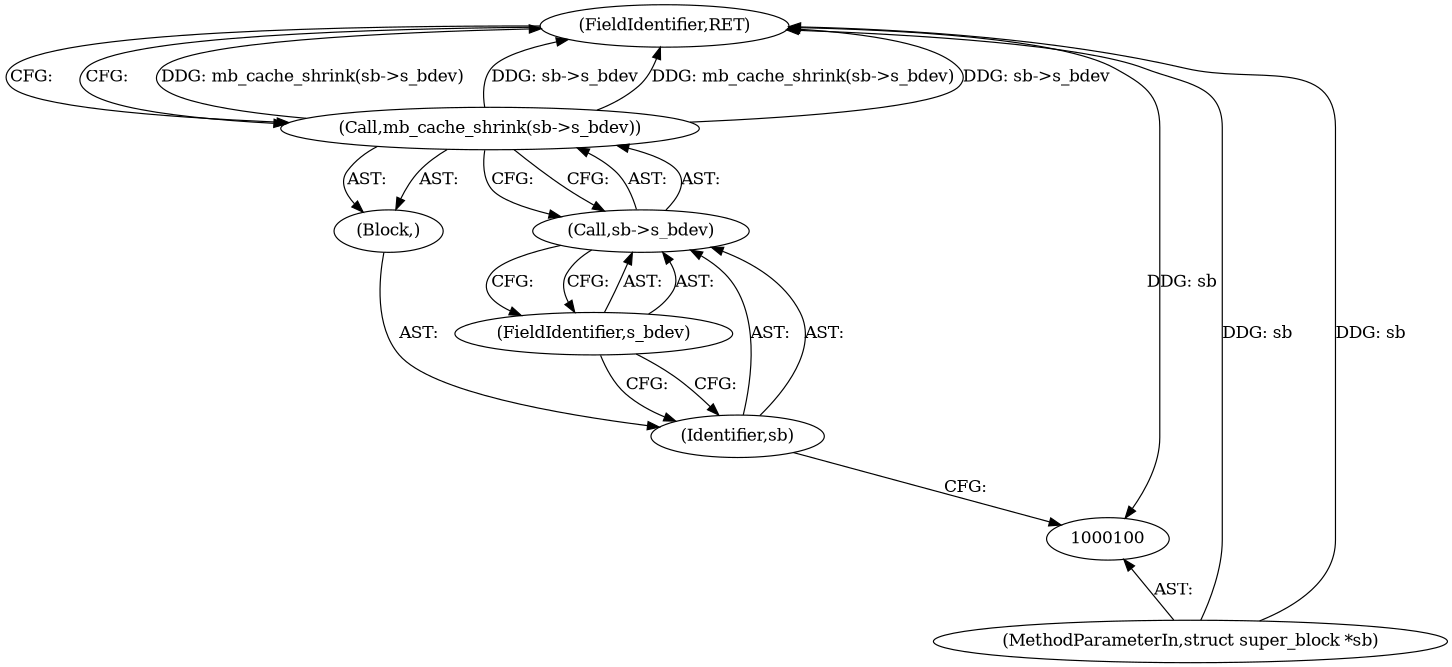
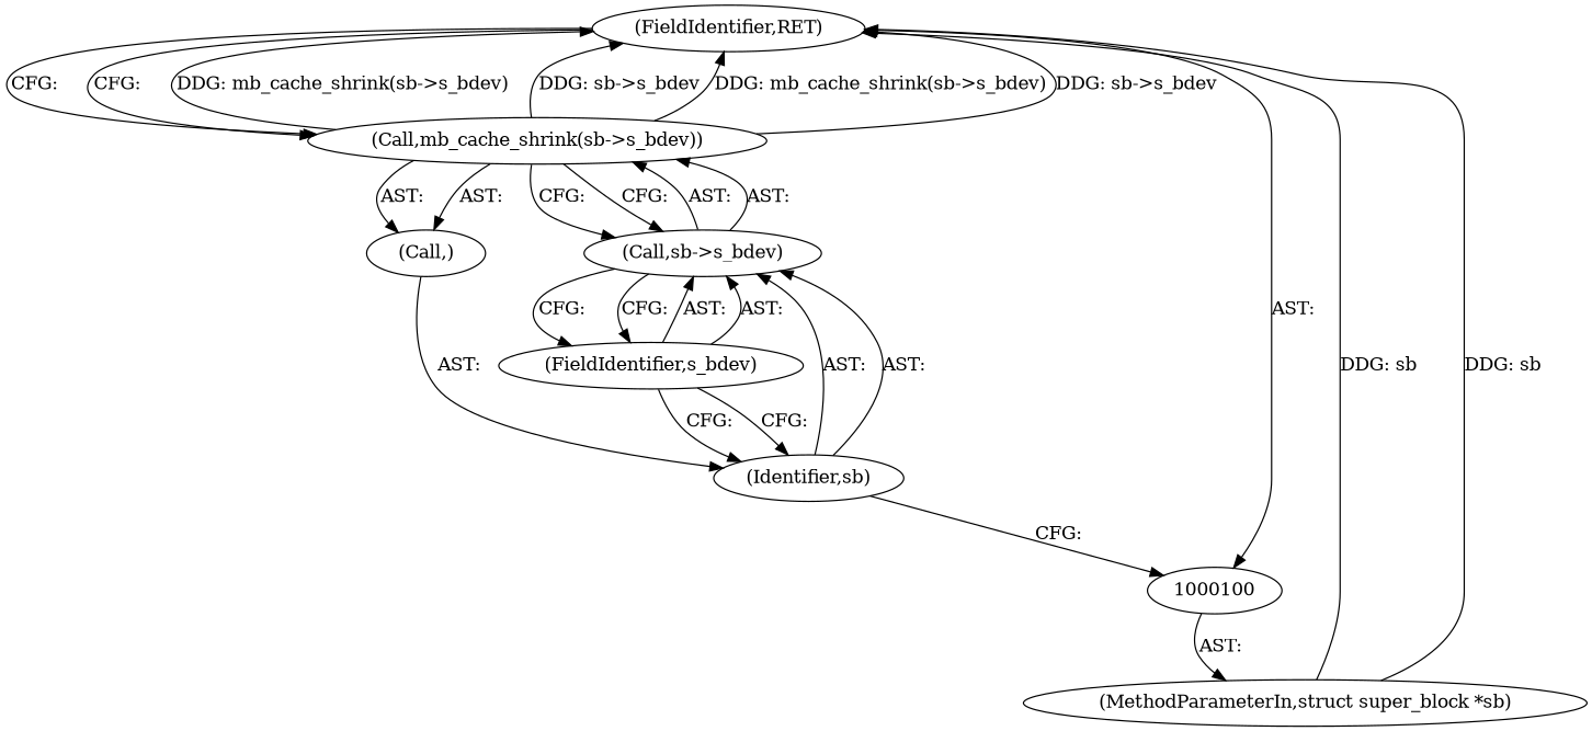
  digraph {
    n1 [label="(FieldIdentifier,RET)"]
    n2 [label="(Call,mb_cache_shrink(sb->s_bdev))"]
    1000100
-   n4 [label="(Block,)"]
+   n4 [label="(Call,)"]
    n5 [label="(Call,sb->s_bdev)"]
    n6 [label="(MethodParameterIn,struct super_block *sb)"]
    n7 [label="(Identifier,sb)"]
    n8 [label="(FieldIdentifier,s_bdev)"]
    n1 -> n2 [label="CFG: "]
    n1 -> n2 [label="CFG: "]
-   n1 -> 1000100 [label="DDG: sb"]
+   n1 -> 1000100 [label="AST: "]
    n2 -> n1 [label="DDG: mb_cache_shrink(sb->s_bdev)"]
    n2 -> n1 [label="DDG: sb->s_bdev"]
    n2 -> n1 [label="DDG: mb_cache_shrink(sb->s_bdev)"]
    n2 -> n1 [label="DDG: sb->s_bdev"]
    n2 -> n4 [label="AST: "]
    n2 -> n4 [label="AST: "]
    n2 -> n5 [label="CFG: "]
    n2 -> n5 [label="CFG: "]
    n4 -> n7 [label="AST: "]
    n5 -> n2 [label="AST: "]
    n5 -> n2 [label="AST: "]
    n5 -> n8 [label="CFG: "]
    n5 -> n8 [label="CFG: "]
    n6 -> n1 [label="DDG: sb"]
    n6 -> n1 [label="DDG: sb"]
-   n6 -> 1000100 [label="AST: "]
+   1000100 -> n6 [label="AST: "]
    n7 -> 1000100 [label="CFG: "]
    n7 -> n5 [label="AST: "]
    n7 -> n5 [label="AST: "]
    n8 -> n5 [label="AST: "]
    n8 -> n5 [label="AST: "]
    n8 -> n7 [label="CFG: "]
    n8 -> n7 [label="CFG: "]
  }
